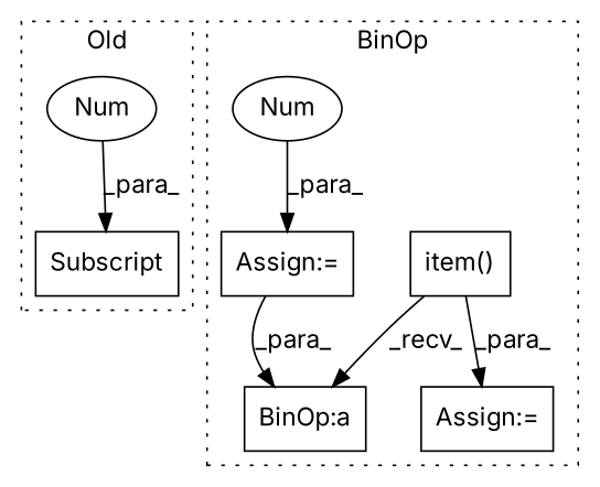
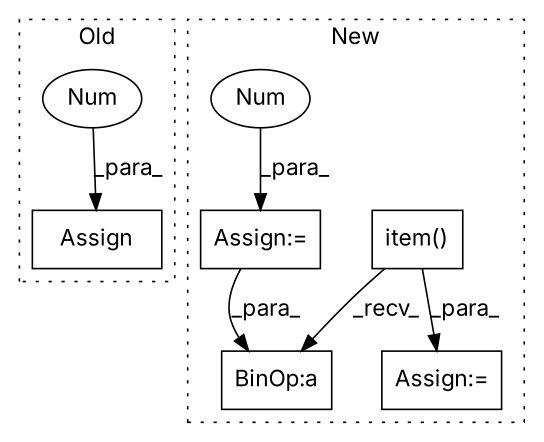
  digraph {
    fontname=Inter
    node [a=76 fontname=Inter l=1 shape=box]
    edge [fontname=Inter]
-   n1 [a=63 l="12,0" label=Subscript s="2409,0"]
+   n1 [a=63 l="12,0" label=Assign s="2409,0"]
    n2 [label=Num s=2419 shape=ellipse]
    n3 [a=75 l=11 label="item()" s=2915]
    n4 [a=68 l=4 label="Assign:=" s=2911]
    n5 [a=82 l=3 label="BinOp:a" s=2873]
    n6 [a=68 l=3 label="Assign:=" s=2549]
    n7 [label=Num s=2552 shape=ellipse]
    subgraph cluster_1 {
      label=Old
      style=dotted
      n1
      n2
    }
    subgraph cluster_2 {
-     label=BinOp
+     label=New
      style=dotted
      n3
      n4
      n5
      n6
      n7
    }
    n2 -> n1 [label=_para_]
    n3 -> n4 [label=_para_]
    n3 -> n5 [label=_recv_]
    n6 -> n5 [label=_para_]
    n7 -> n6 [label=_para_]
  }
